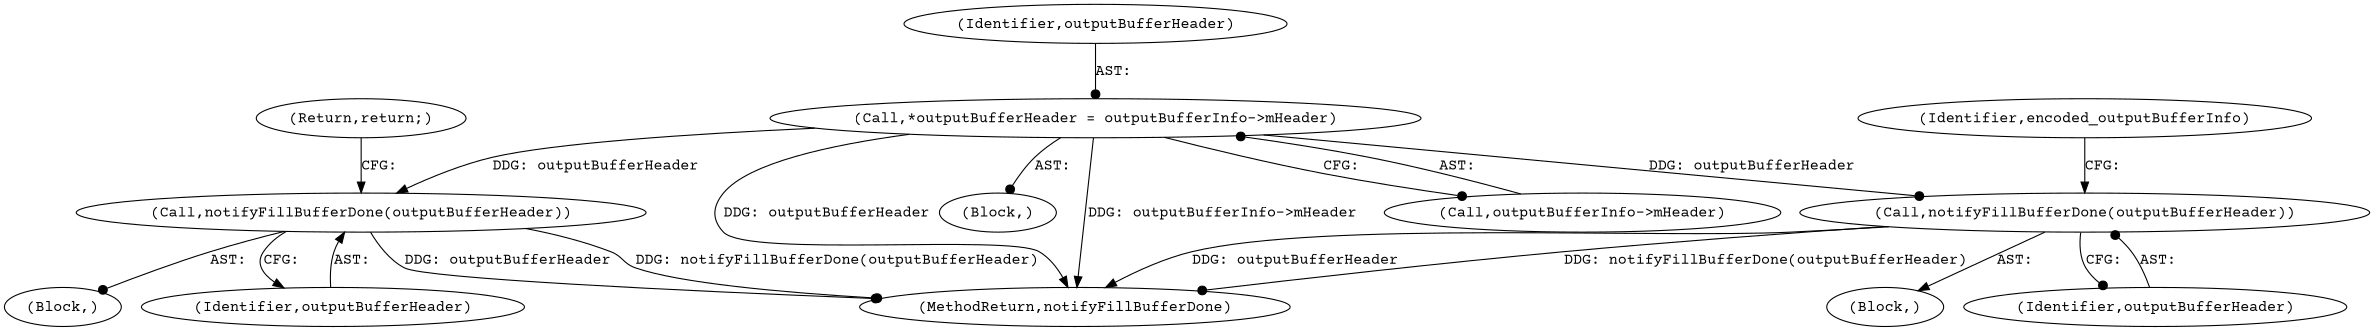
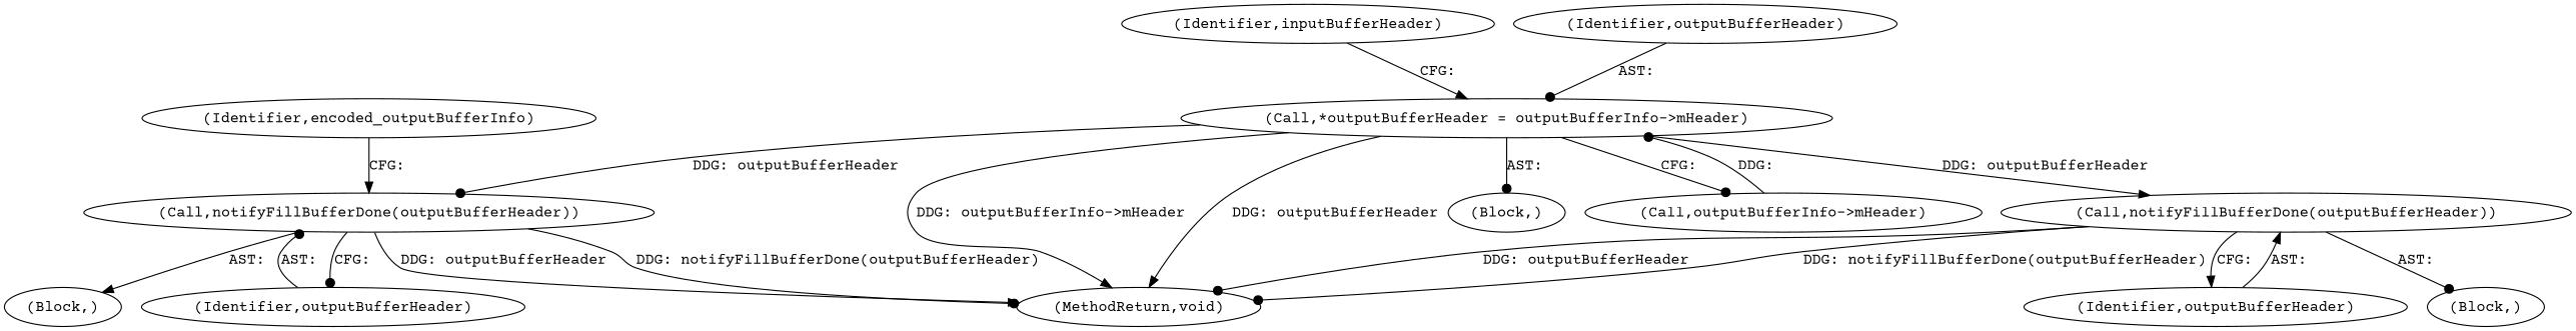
  digraph {
    fontname="Courier Prime"
    node [fontname="Courier Prime"]
    edge [arrowhead=dot fontname="Courier Prime"]
    n1 [label="(Call,*outputBufferHeader = outputBufferInfo->mHeader)"]
    n2 [label="(Call,notifyFillBufferDone(outputBufferHeader))"]
    n3 [label="(Call,notifyFillBufferDone(outputBufferHeader))"]
-   n4 [label="(MethodReturn,notifyFillBufferDone)"]
+   n4 [label="(MethodReturn,void)"]
    n5 [label="(Block,)"]
    n6 [label="(Call,outputBufferInfo->mHeader)"]
    n7 [label="(Block,)"]
    n8 [label="(Identifier,outputBufferHeader)"]
    n9 [label="(Block,)"]
    n10 [label="(Identifier,outputBufferHeader)"]
+   n11 [label="(Identifier,inputBufferHeader)"]
    n12 [label="(Identifier,outputBufferHeader)"]
-   n13 [label="(Return,return;)"]
    n14 [label="(Identifier,encoded_outputBufferInfo)"]
    n1 -> n2 [arrowhead=normal label="DDG: outputBufferHeader"]
    n1 -> n3 [label="DDG: outputBufferHeader"]
    n1 -> n4 [arrowhead=normal label="DDG: outputBufferHeader"]
    n1 -> n4 [arrowhead=normal label="DDG: outputBufferInfo->mHeader"]
    n1 -> n5 [label="AST: "]
    n1 -> n6 [label="CFG: "]
    n2 -> n4 [label="DDG: outputBufferHeader"]
    n2 -> n4 [label="DDG: notifyFillBufferDone(outputBufferHeader)"]
    n2 -> n7 [label="AST: "]
    n2 -> n8 [arrowhead=normal label="CFG: "]
    n3 -> n4 [label="DDG: notifyFillBufferDone(outputBufferHeader)"]
    n3 -> n4 [arrowhead=normal label="DDG: outputBufferHeader"]
    n3 -> n9 [arrowhead=normal label="AST: "]
    n3 -> n10 [label="CFG: "]
-   n6 -> n1 [label="AST: "]
+   n6 -> n1 [label="DDG: "]
    n8 -> n2 [arrowhead=normal label="AST: "]
    n10 -> n3 [label="AST: "]
+   n11 -> n1 [arrowhead=normal label="CFG: "]
    n12 -> n1 [label="AST: "]
-   n13 -> n2 [arrowhead=normal label="CFG: "]
    n14 -> n3 [arrowhead=normal label="CFG: "]
  }
